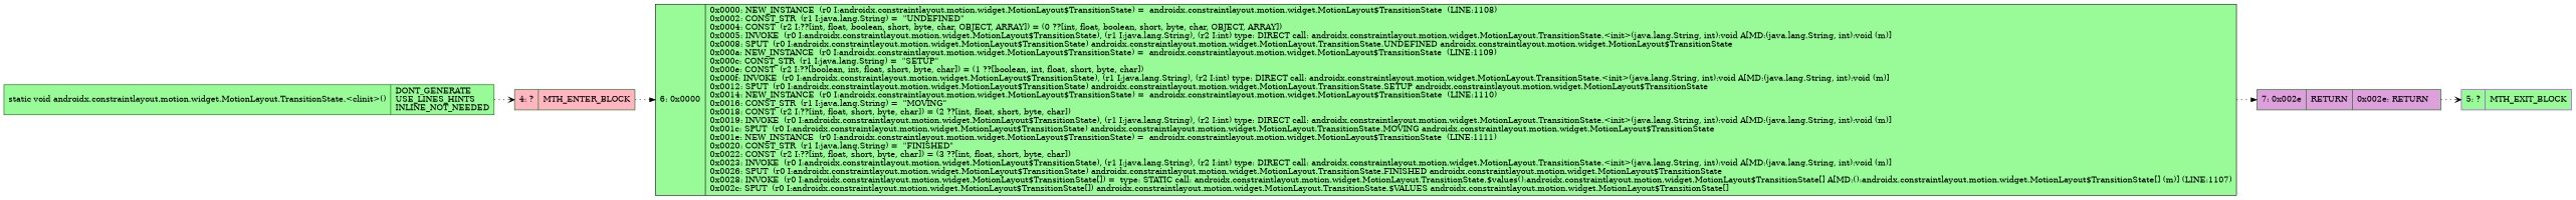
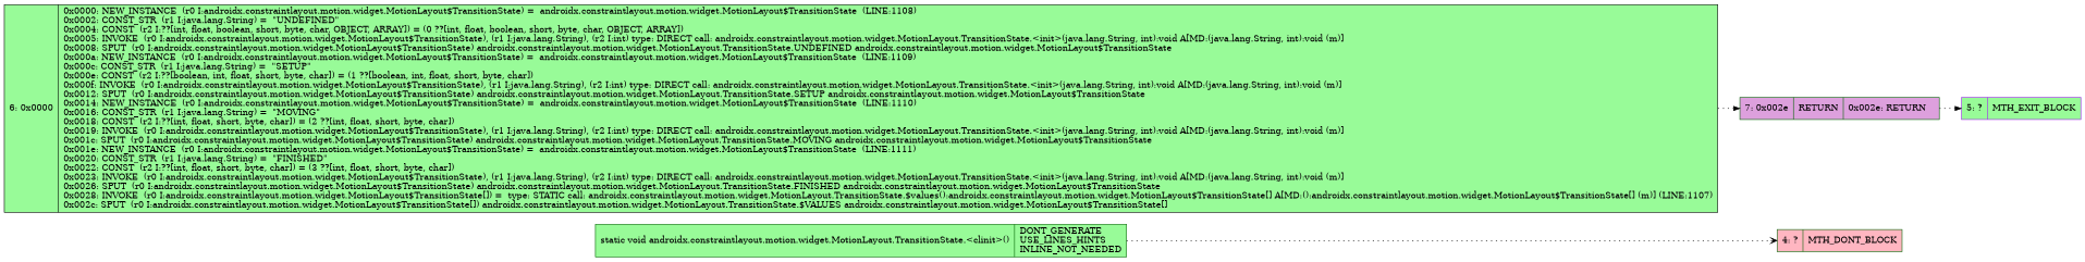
  digraph {
    rankdir=LR
    node [color=darkgreen fillcolor=palegreen shape=record style=filled]
    edge [arrowhead=normal style=dotted]
-   n1 [fillcolor=lightpink label="{4\:\ ?|MTH_ENTER_BLOCK\l}"]
+   n1 [fillcolor=lightpink label="{4\:\ ?|MTH_DONT_BLOCK\l}"]
    n2 [color=black label="{6\:\ 0x0000|0x0000: NEW_INSTANCE  (r0 I:androidx.constraintlayout.motion.widget.MotionLayout$TransitionState) =  androidx.constraintlayout.motion.widget.MotionLayout$TransitionState  (LINE:1108)\l0x0002: CONST_STR  (r1 I:java.lang.String) =  \"UNDEFINED\" \l0x0004: CONST  (r2 I:??[int, float, boolean, short, byte, char, OBJECT, ARRAY]) = (0 ??[int, float, boolean, short, byte, char, OBJECT, ARRAY]) \l0x0005: INVOKE  (r0 I:androidx.constraintlayout.motion.widget.MotionLayout$TransitionState), (r1 I:java.lang.String), (r2 I:int) type: DIRECT call: androidx.constraintlayout.motion.widget.MotionLayout.TransitionState.\<init\>(java.lang.String, int):void A[MD:(java.lang.String, int):void (m)]\l0x0008: SPUT  (r0 I:androidx.constraintlayout.motion.widget.MotionLayout$TransitionState) androidx.constraintlayout.motion.widget.MotionLayout.TransitionState.UNDEFINED androidx.constraintlayout.motion.widget.MotionLayout$TransitionState \l0x000a: NEW_INSTANCE  (r0 I:androidx.constraintlayout.motion.widget.MotionLayout$TransitionState) =  androidx.constraintlayout.motion.widget.MotionLayout$TransitionState  (LINE:1109)\l0x000c: CONST_STR  (r1 I:java.lang.String) =  \"SETUP\" \l0x000e: CONST  (r2 I:??[boolean, int, float, short, byte, char]) = (1 ??[boolean, int, float, short, byte, char]) \l0x000f: INVOKE  (r0 I:androidx.constraintlayout.motion.widget.MotionLayout$TransitionState), (r1 I:java.lang.String), (r2 I:int) type: DIRECT call: androidx.constraintlayout.motion.widget.MotionLayout.TransitionState.\<init\>(java.lang.String, int):void A[MD:(java.lang.String, int):void (m)]\l0x0012: SPUT  (r0 I:androidx.constraintlayout.motion.widget.MotionLayout$TransitionState) androidx.constraintlayout.motion.widget.MotionLayout.TransitionState.SETUP androidx.constraintlayout.motion.widget.MotionLayout$TransitionState \l0x0014: NEW_INSTANCE  (r0 I:androidx.constraintlayout.motion.widget.MotionLayout$TransitionState) =  androidx.constraintlayout.motion.widget.MotionLayout$TransitionState  (LINE:1110)\l0x0016: CONST_STR  (r1 I:java.lang.String) =  \"MOVING\" \l0x0018: CONST  (r2 I:??[int, float, short, byte, char]) = (2 ??[int, float, short, byte, char]) \l0x0019: INVOKE  (r0 I:androidx.constraintlayout.motion.widget.MotionLayout$TransitionState), (r1 I:java.lang.String), (r2 I:int) type: DIRECT call: androidx.constraintlayout.motion.widget.MotionLayout.TransitionState.\<init\>(java.lang.String, int):void A[MD:(java.lang.String, int):void (m)]\l0x001c: SPUT  (r0 I:androidx.constraintlayout.motion.widget.MotionLayout$TransitionState) androidx.constraintlayout.motion.widget.MotionLayout.TransitionState.MOVING androidx.constraintlayout.motion.widget.MotionLayout$TransitionState \l0x001e: NEW_INSTANCE  (r0 I:androidx.constraintlayout.motion.widget.MotionLayout$TransitionState) =  androidx.constraintlayout.motion.widget.MotionLayout$TransitionState  (LINE:1111)\l0x0020: CONST_STR  (r1 I:java.lang.String) =  \"FINISHED\" \l0x0022: CONST  (r2 I:??[int, float, short, byte, char]) = (3 ??[int, float, short, byte, char]) \l0x0023: INVOKE  (r0 I:androidx.constraintlayout.motion.widget.MotionLayout$TransitionState), (r1 I:java.lang.String), (r2 I:int) type: DIRECT call: androidx.constraintlayout.motion.widget.MotionLayout.TransitionState.\<init\>(java.lang.String, int):void A[MD:(java.lang.String, int):void (m)]\l0x0026: SPUT  (r0 I:androidx.constraintlayout.motion.widget.MotionLayout$TransitionState) androidx.constraintlayout.motion.widget.MotionLayout.TransitionState.FINISHED androidx.constraintlayout.motion.widget.MotionLayout$TransitionState \l0x0028: INVOKE  (r0 I:androidx.constraintlayout.motion.widget.MotionLayout$TransitionState[]) =  type: STATIC call: androidx.constraintlayout.motion.widget.MotionLayout.TransitionState.$values():androidx.constraintlayout.motion.widget.MotionLayout$TransitionState[] A[MD:():androidx.constraintlayout.motion.widget.MotionLayout$TransitionState[] (m)] (LINE:1107)\l0x002c: SPUT  (r0 I:androidx.constraintlayout.motion.widget.MotionLayout$TransitionState[]) androidx.constraintlayout.motion.widget.MotionLayout.TransitionState.$VALUES androidx.constraintlayout.motion.widget.MotionLayout$TransitionState[] \l}"]
    n3 [fillcolor=plum label="{7\:\ 0x002e|RETURN\l|0x002e: RETURN   \l}"]
    n4 [color=purple label="{5\:\ ?|MTH_EXIT_BLOCK\l}"]
    n5 [label="{static void androidx.constraintlayout.motion.widget.MotionLayout.TransitionState.\<clinit\>()  | DONT_GENERATE\lUSE_LINES_HINTS\lINLINE_NOT_NEEDED\l}"]
-   n1 -> n2
    n2 -> n3
-   n3 -> n4 [arrowhead=vee]
+   n3 -> n4
    n5 -> n1 [arrowhead=vee]
  }
